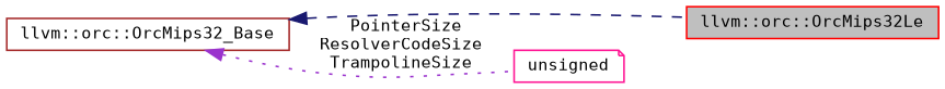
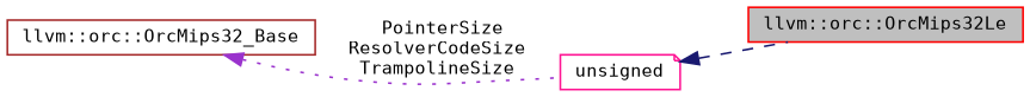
  digraph {
    fontname="DejaVu Sans Mono"
    rankdir=LR
    node [fontname="DejaVu Sans Mono" fontsize=10 shape=box]
    edge [dir=back fontname="DejaVu Sans Mono" fontsize=10 labelfontname=Helvetica labelfontsize=10]
    n1 [color=red fillcolor=grey75 fontcolor=black height=0.2 label="llvm::orc::OrcMips32Le" style=filled width=0.4]
    n2 [color=brown height=0.2 label="llvm::orc::OrcMips32_Base" width=0.4]
    n3 [color=deeppink height=0.2 label=unsigned shape=note width=0.4]
-   n2 -> n1 [color=midnightblue style=dashed]
+   n3 -> n1 [color=midnightblue style=dashed]
    n2 -> n3 [color=darkorchid3 label=" PointerSize\nResolverCodeSize\nTrampolineSize" style=dotted]
  }
